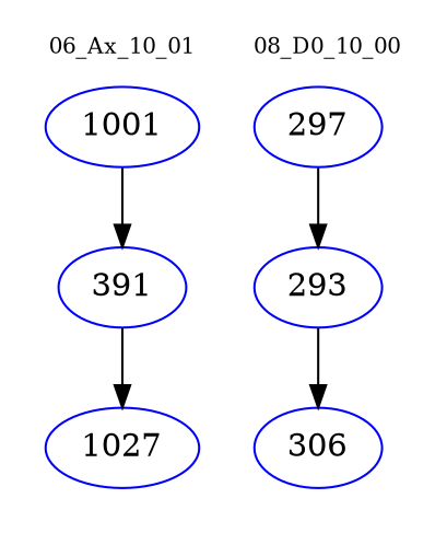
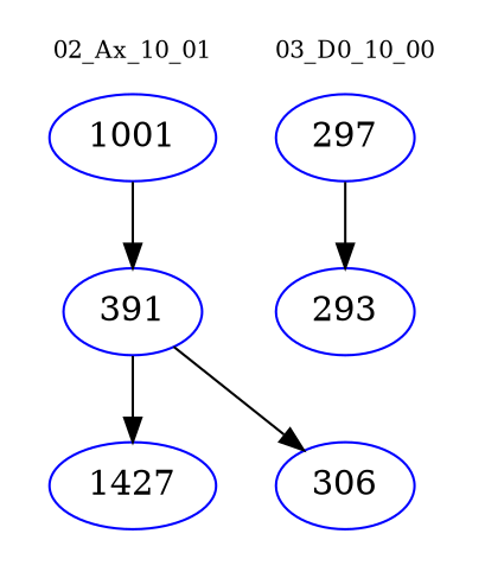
  digraph {
    node [color=blue]
    edge [color=black]
    n1 [label=1001]
    n2 [label=391]
-   n3 [label=1027]
+   n3 [label=1427]
    n4 [label=297]
    n5 [label=293]
    n6 [label=306]
    subgraph cluster_1 {
      color=white
      fontsize=10
-     label="06_Ax_10_01"
+     label="02_Ax_10_01"
      n1
      n2
      n3
    }
    subgraph cluster_2 {
      color=white
      fontsize=10
-     label="08_D0_10_00"
+     label="03_D0_10_00"
      n4
      n5
      n6
    }
    n1 -> n2
    n2 -> n3
    n4 -> n5
-   n5 -> n6
+   n2 -> n6
  }
